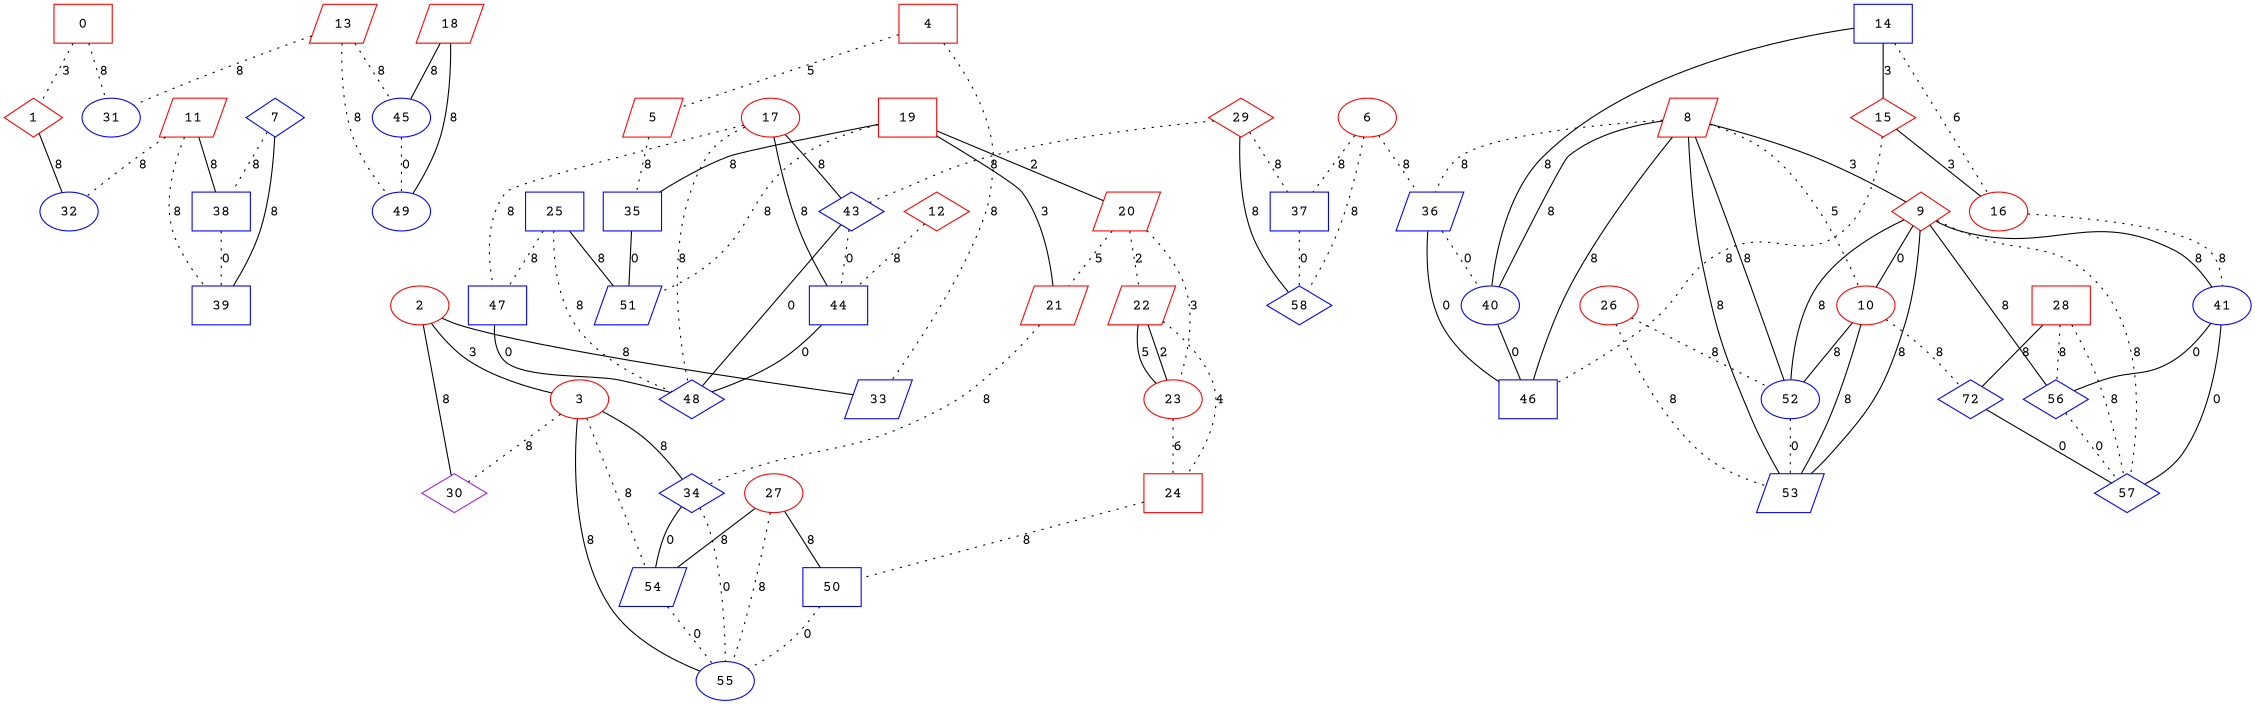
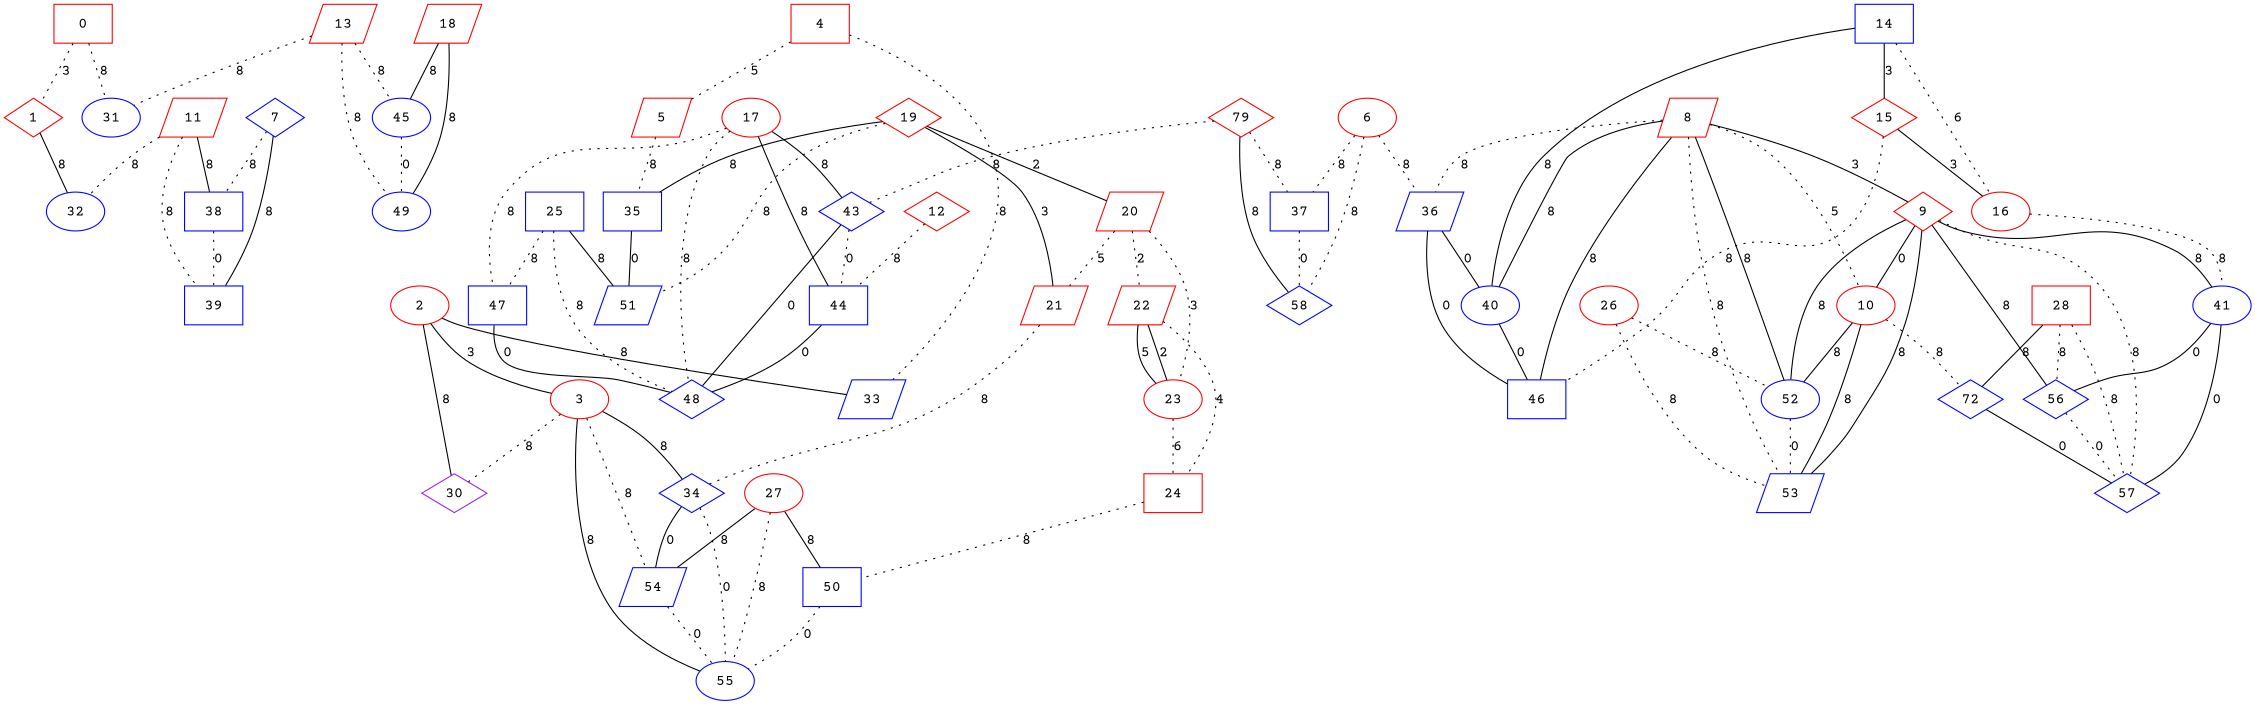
  graph {
    fontname="Courier Prime"
    node [color=blue fontname="Courier Prime" shape=ellipse weight=1]
    edge [fontname="Courier Prime" style=dotted]
    0 [color=red shape=box]
    1 [color=red shape=diamond]
    31 [weight=3]
    32 [weight=3]
    2 [color=red]
    3 [color=red]
    30 [color=purple shape=diamond weight=4]
    33 [shape=parallelogram weight=3]
    34 [shape=diamond weight=3]
    54 [shape=parallelogram weight=3]
    55 [weight=3]
    4 [color=red shape=box]
    5 [color=red shape=parallelogram]
    35 [shape=box weight=3]
    51 [shape=parallelogram weight=3]
    36 [shape=parallelogram weight=3]
    6 [color=red]
    37 [shape=box weight=3]
    58 [shape=diamond weight=3]
    40 [weight=3]
    46 [shape=box weight=3]
    7 [shape=diamond]
    38 [shape=box weight=3]
    39 [shape=box weight=3]
    8 [color=red shape=parallelogram]
    9 [color=red shape=diamond]
    10 [color=red]
    52 [weight=3]
    53 [shape=parallelogram weight=3]
    41 [weight=3]
    56 [shape=diamond weight=3]
    57 [shape=diamond weight=3]
    n33 [label=72 shape=diamond weight=3]
    11 [color=red shape=parallelogram]
    12 [color=red shape=diamond]
    44 [shape=box weight=3]
    43 [shape=diamond weight=3]
    48 [shape=diamond weight=3]
    13 [color=red shape=parallelogram]
    45 [weight=3]
    49 [weight=3]
    14 [shape=box]
    15 [color=red shape=diamond]
    16 [color=red]
    17 [color=red]
    47 [shape=box weight=3]
    18 [color=red shape=parallelogram]
-   19 [color=red shape=box]
+   19 [color=red shape=diamond]
    20 [color=red shape=parallelogram]
    21 [color=red shape=parallelogram]
    22 [color=red shape=parallelogram]
    23 [color=red]
    24 [color=red shape=box]
    50 [shape=box weight=3]
    25 [shape=box]
    26 [color=red]
    27 [color=red]
    28 [color=red shape=box]
-   29 [color=red shape=diamond]
+   29 [color=red shape=diamond label=79]
    0 -- 1 [label=3]
    0 -- 31 [label=8]
    1 -- 32 [label=8 style=solid]
    2 -- 3 [label=3 style=solid]
    2 -- 30 [label=8 style=solid]
    2 -- 33 [label=8 style=solid]
    3 -- 30 [label=8]
    3 -- 34 [label=8 style=solid]
    3 -- 54 [label=8]
    3 -- 55 [label=8 style=solid]
    34 -- 54 [label=0 style=solid]
    34 -- 55 [label=0]
    54 -- 55 [label=0]
    4 -- 33 [label=8]
    4 -- 5 [label=5]
    5 -- 35 [label=8]
    35 -- 51 [label=0 style=solid]
-   36 -- 40 [label=0]
+   36 -- 40 [label=0 style=solid]
    36 -- 46 [label=0 style=solid]
    6 -- 36 [label=8]
    6 -- 37 [label=8]
    6 -- 58 [label=8]
    37 -- 58 [label=0]
    40 -- 46 [label=0 style=solid]
    7 -- 38 [label=8]
    7 -- 39 [label=8 style=solid]
    38 -- 39 [label=0]
    8 -- 36 [label=8]
    8 -- 40 [label=8 style=solid]
    8 -- 46 [label=8 style=solid]
    8 -- 9 [label=3 style=solid]
    8 -- 10 [label=5]
    8 -- 52 [label=8 style=solid]
-   8 -- 53 [label=8 style=solid]
+   8 -- 53 [label=8]
    9 -- 10 [label=0 style=solid]
    9 -- 52 [label=8 style=solid]
    9 -- 53 [label=8 style=solid]
    9 -- 41 [label=8 style=solid]
    9 -- 56 [label=8 style=solid]
    9 -- 57 [label=8]
    10 -- 52 [label=8 style=solid]
    10 -- 53 [label=8 style=solid]
    10 -- n33 [label=8]
    52 -- 53 [label=0]
    41 -- 56 [label=0 style=solid]
    41 -- 57 [label=0 style=solid]
    56 -- 57 [label=0]
    n33 -- 57 [label=0 style=solid]
    11 -- 32 [label=8]
    11 -- 38 [label=8 style=solid]
    11 -- 39 [label=8]
    12 -- 44 [label=8]
    44 -- 48 [label=0 style=solid]
    43 -- 44 [label=0]
    43 -- 48 [label=0 style=solid]
    13 -- 31 [label=8]
    13 -- 45 [label=8]
    13 -- 49 [label=8]
    45 -- 49 [label=0]
    14 -- 40 [label=8 style=solid]
    14 -- 15 [label=3 style=solid]
    14 -- 16 [label=6]
    15 -- 46 [label=8]
    15 -- 16 [label=3 style=solid]
    16 -- 41 [label=8]
    17 -- 44 [label=8 style=solid]
    17 -- 43 [label=8 style=solid]
    17 -- 48 [label=8]
    17 -- 47 [label=8]
    47 -- 48 [label=0 style=solid]
    18 -- 45 [label=8 style=solid]
    18 -- 49 [label=8 style=solid]
    19 -- 35 [label=8 style=solid]
    19 -- 51 [label=8]
    19 -- 20 [label=2 style=solid]
    19 -- 21 [label=3 style=solid]
    20 -- 21 [label=5]
    20 -- 22 [label=2]
    20 -- 23 [label=3]
    21 -- 34 [label=8]
    22 -- 23 [label=2 style=solid]
    22 -- 23 [label=5 style=solid]
    22 -- 24 [label=4]
    23 -- 24 [label=6]
    24 -- 50 [label=8]
    50 -- 55 [label=0]
    25 -- 51 [label=8 style=solid]
    25 -- 48 [label=8]
    25 -- 47 [label=8]
    26 -- 52 [label=8]
    26 -- 53 [label=8]
    27 -- 54 [label=8 style=solid]
    27 -- 55 [label=8]
    27 -- 50 [label=8 style=solid]
    28 -- 56 [label=8]
    28 -- 57 [label=8]
    28 -- n33 [label=8 style=solid]
    29 -- 37 [label=8]
    29 -- 58 [label=8 style=solid]
    29 -- 43 [label=8]
  }
